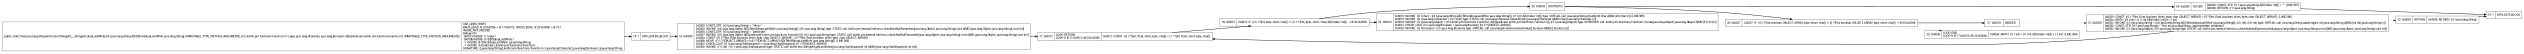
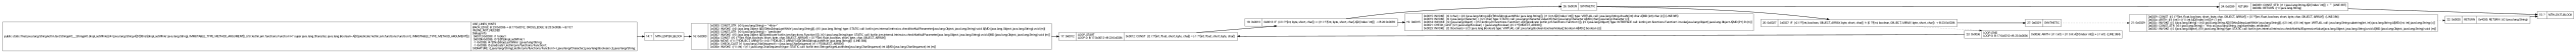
  digraph {
    fontname=Roboto
    rankdir=LR
    node [fontname=Roboto shape=record]
    edge [fontname=Roboto style=bold]
    n1 [label="{14\:\ ?|MTH_ENTER_BLOCK\l}"]
    n2 [label="{16\:\ 0x0000|0x0000: CONST_STR  (r0 I:java.lang.String) =  \"\<this\>\" \l0x0002: INVOKE  (r4 I:java.lang.Object A[D('$this$dropLastWhile' java.lang.String)]), (r0 I:java.lang.String) type: STATIC call: kotlin.jvm.internal.Intrinsics.checkNotNullParameter(java.lang.Object, java.lang.String):void A[MD:(java.lang.Object, java.lang.String):void (m)]\l0x0005: CONST_STR  (r0 I:java.lang.String) =  \"predicate\" \l0x0007: INVOKE  (r5 I:java.lang.Object A[D('predicate' kotlin.jvm.functions.Function1)]), (r0 I:java.lang.String) type: STATIC call: kotlin.jvm.internal.Intrinsics.checkNotNullParameter(java.lang.Object, java.lang.String):void A[MD:(java.lang.Object, java.lang.String):void (m)]\l0x000a: CONST  (r0 I:??[int, float, boolean, short, byte, char, OBJECT, ARRAY]) = (0 ??[int, float, boolean, short, byte, char, OBJECT, ARRAY]) \l0x000b: MOVE  (r1 I:??[OBJECT, ARRAY]) = (r4 I:??[OBJECT, ARRAY] A[D('$this$dropLastWhile' java.lang.String)])  (LINE:384)\l0x000c: CHECK_CAST (r1 I:java.lang.CharSequence) = (java.lang.CharSequence) (r1 I:??[OBJECT, ARRAY]) \l0x000e: INVOKE  (r1 I:int) = (r1 I:java.lang.CharSequence) type: STATIC call: kotlin.text.StringsKt.getLastIndex(java.lang.CharSequence):int A[MD:(java.lang.CharSequence):int (m)]\l}"]
-   n3 [label="{17\:\ 0x0012|LOOP_RETURN\lLOOP:0: B:17:0x0012\-\>B:23:0x0036\l|0x0012: CONST  (r2 I:??[int, float, short, byte, char]) = (\-1 ??[int, float, short, byte, char]) \l}"]
+   n3 [label="{17\:\ 0x0012|LOOP_START\lLOOP:0: B:17:0x0012\-\>B:23:0x0036\l|0x0012: CONST  (r2 I:??[int, float, short, byte, char]) = (\-1 ??[int, float, short, byte, char]) \l}"]
    n4 [label="{18\:\ 0x0013|0x0013: IF  (r2 I:??[int, byte, short, char]) \>= (r1 I:??[int, byte, short, char] A[D('index' int)])  \-\> B:26:0x0039 \l}"]
    n5 [label="{19\:\ 0x0015|0x0015: INVOKE  (r2 I:char) = (r4 I:java.lang.String A[D('$this$dropLastWhile' java.lang.String)]), (r1 I:int A[D('index' int)]) type: VIRTUAL call: java.lang.String.charAt(int):char A[MD:(int):char (c)] (LINE:385)\l0x0019: INVOKE  (r2 I:java.lang.Character) = (r2 I:char) type: STATIC call: java.lang.Character.valueOf(char):java.lang.Character A[MD:(char):java.lang.Character (c)]\l0x001d: INVOKE  (r2 I:java.lang.Object) = (r5 I:kotlin.jvm.functions.Function1 A[D('predicate' kotlin.jvm.functions.Function1)]), (r2 I:java.lang.Object) type: INTERFACE call: kotlin.jvm.functions.Function1.invoke(java.lang.Object):java.lang.Object A[MD:(P1):R (m)]\l0x0021: CHECK_CAST (r2 I:java.lang.Boolean) = (java.lang.Boolean) (r2 I:??[OBJECT, ARRAY]) \l0x0023: INVOKE  (r2 I:boolean) = (r2 I:java.lang.Boolean) type: VIRTUAL call: java.lang.Boolean.booleanValue():boolean A[MD:():boolean (c)]\l}"]
    n6 [label="{26\:\ 0x0039|SYNTHETIC\l}"]
    n7 [label="{20\:\ 0x0027|0x0027: IF  (r2 I:??[int, boolean, OBJECT, ARRAY, byte, short, char]) != (0 ??[int, boolean, OBJECT, ARRAY, byte, short, char])  \-\> B:23:0x0036 \l}"]
    n8 [label="{24\:\ 0x0039|RETURN\l|0x0039: CONST_STR  (r1 I:java.lang.String A[D('index' int)]) =  \"\"  (LINE:387)\l0x003b: RETURN  (r1 I:java.lang.String) \l}"]
    n9 [label="{23\:\ 0x0036|LOOP_END\lLOOP:0: B:17:0x0012\-\>B:23:0x0036\l|0x0036: ARITH  (r1 I:int) = (r1 I:int A[D('index' int)]) + (\-1 int)  (LINE:384)\l}"]
-   n10 [label="{27\:\ 0x0029|NEEDED\l}"]
+   n10 [label="{27\:\ 0x0029|SYNTHETIC\l}"]
    n11 [label="{21\:\ 0x0029|0x0029: CONST  (r2 I:??[int, float, boolean, short, byte, char, OBJECT, ARRAY]) = (0 ??[int, float, boolean, short, byte, char, OBJECT, ARRAY])  (LINE:386)\l0x002a: ARITH  (r3 I:int) = (r1 I:int A[D('index' int)]) + (1 int) \l0x002c: INVOKE  (r2 I:java.lang.String) = (r4 I:java.lang.String A[D('$this$dropLastWhile' java.lang.String)]), (r2 I:int), (r3 I:int) type: VIRTUAL call: java.lang.String.substring(int, int):java.lang.String A[MD:(int, int):java.lang.String (c)]\l0x0030: CONST_STR  (r3 I:java.lang.String) =  \"this as java.lang.String…ing(startIndex, endIndex)\" \l0x0032: INVOKE  (r2 I:java.lang.Object), (r3 I:java.lang.String) type: STATIC call: kotlin.jvm.internal.Intrinsics.checkNotNullExpressionValue(java.lang.Object, java.lang.String):void A[MD:(java.lang.Object, java.lang.String):void (m)]\l}"]
    n12 [label="{22\:\ 0x0035|RETURN\l|0x4035: RETURN  (r2 I:java.lang.String) \l}"]
    n13 [label="{15\:\ ?|MTH_EXIT_BLOCK\l}"]
    n14 [label="{public static final java.lang.String kotlin.text.StringsKt___StringsKt.dropLastWhile((r4 I:java.lang.String A[D('$this$dropLastWhile' java.lang.String), IMMUTABLE_TYPE, METHOD_ARGUMENT]), (r5 I:kotlin.jvm.functions.Function1\<? super java.lang.Character, java.lang.Boolean\> A[D('predicate' kotlin.jvm.functions.Function1), IMMUTABLE_TYPE, METHOD_ARGUMENT]))  | USE_LINES_HINTS\lBACK_EDGE: B:23:0x0036 \-\> B:17:0x0012, CROSS_EDGE: B:25:0x003b \-\> B:15:?\lINLINE_NOT_NEEDED\lDebug Info:\l  0x0012\-0x0039: r1 'index' I\l  0x000b\-0x003b: r0 '$i$f$dropLastWhile' I\l  \-1 \-0x003b: r4 '$this$dropLastWhile' Ljava\/lang\/String;\l  \-1 \-0x003b: r5 'predicate' Lkotlin\/jvm\/functions\/Function1;\lSIGNATURE: (Ljava\/lang\/String;Lkotlin\/jvm\/functions\/Function1\<\-Ljava\/lang\/Character;Ljava\/lang\/Boolean;\>;)Ljava\/lang\/String;\l}"]
    n1 -> n2
    n2 -> n3
    n3 -> n4
    n4 -> n5
    n4 -> n6
    n6 -> n7
    n6 -> n8
    n7 -> n9 [style=dotted]
    n7 -> n10
    n8 -> n13
-   n11 -> n3
+   n9 -> n3
    n10 -> n11 [style=dotted]
    n11 -> n12 [style=dotted]
    n12 -> n13
    n14 -> n1
  }
